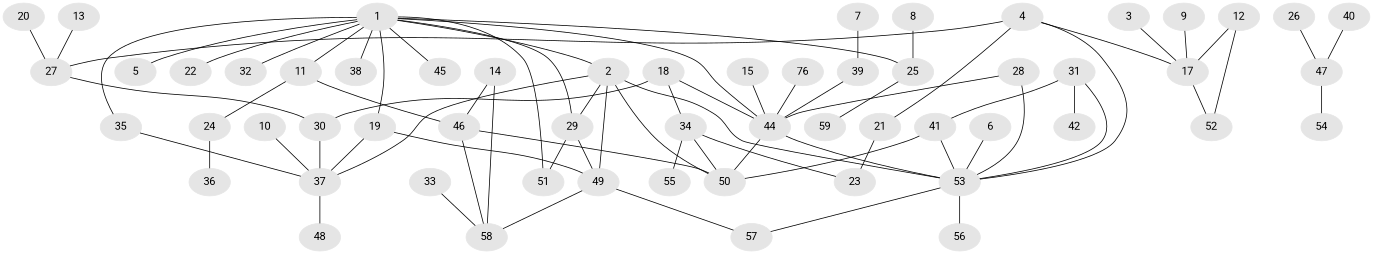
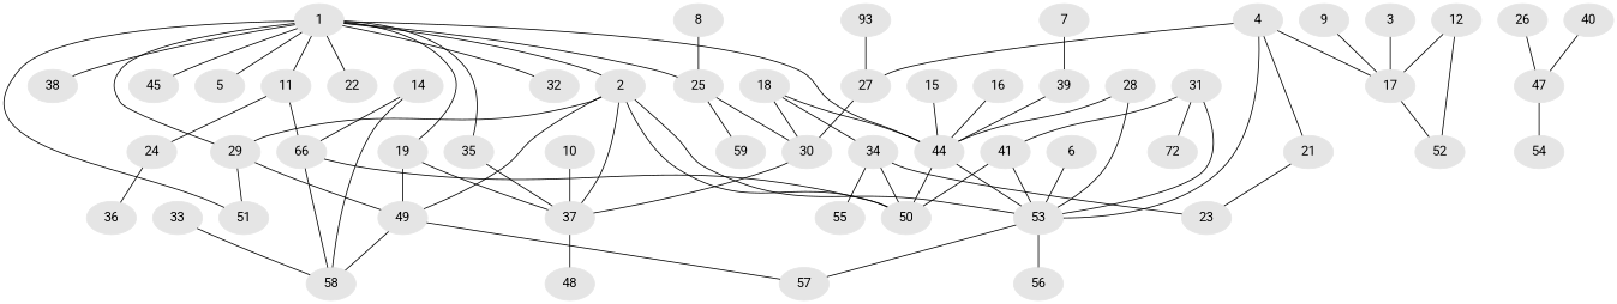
  graph {
    fontname=Roboto
    node [color=gray90 fontname=Roboto style=filled]
    edge [fontname=Roboto weight=1.0]
    1
    2
    5
    11
    19
    22
    25
    29
    32
    35
    38
    44
    45
    51
    37
    49
    50
    53
    24
-   46
+   46 [label=66]
    30
    59
    48
    58
    57
    56
    3
    17
    52
    4
    21
    27
    23
    6
    7
    39
    8
    9
    10
    36
    12
-   13
+   13 [label=93]
    14
    15
-   16 [label=76]
+   16
    18
    34
    55
-   20
    26
    47
    54
    28
    31
    41
-   42
+   42 [label=72]
    33
    40
    1 -- 2
    1 -- 5
    1 -- 11 [weight=2.0]
    1 -- 19
    1 -- 22
    1 -- 25
    1 -- 29
    1 -- 32
    1 -- 35
    1 -- 38
    1 -- 44
    1 -- 45
    1 -- 51
    2 -- 29
    2 -- 37
    2 -- 49
    2 -- 50
    2 -- 53
    11 -- 24
    11 -- 46
    19 -- 37
    19 -- 49
+   25 -- 30
    25 -- 59
    29 -- 51
    29 -- 49
    35 -- 37
    44 -- 50
    44 -- 53
    37 -- 48
    49 -- 58
    49 -- 57
    53 -- 57
    53 -- 56
    24 -- 36
    46 -- 50
    46 -- 58
    30 -- 37
    3 -- 17
    17 -- 52
    4 -- 53
    4 -- 17
    4 -- 21
    4 -- 27
    21 -- 23
    27 -- 30
    6 -- 53
    7 -- 39
    39 -- 44
    8 -- 25
    9 -- 17
    10 -- 37
    12 -- 17
    12 -- 52
    13 -- 27
    14 -- 46
    14 -- 58
    15 -- 44
    16 -- 44
    18 -- 44
    18 -- 30
    18 -- 34
    34 -- 50
    34 -- 23
    34 -- 55
-   20 -- 27
    26 -- 47
    47 -- 54
    28 -- 44
    28 -- 53
    31 -- 53
    31 -- 41
    31 -- 42
    41 -- 50
    41 -- 53
    33 -- 58
    40 -- 47
  }
